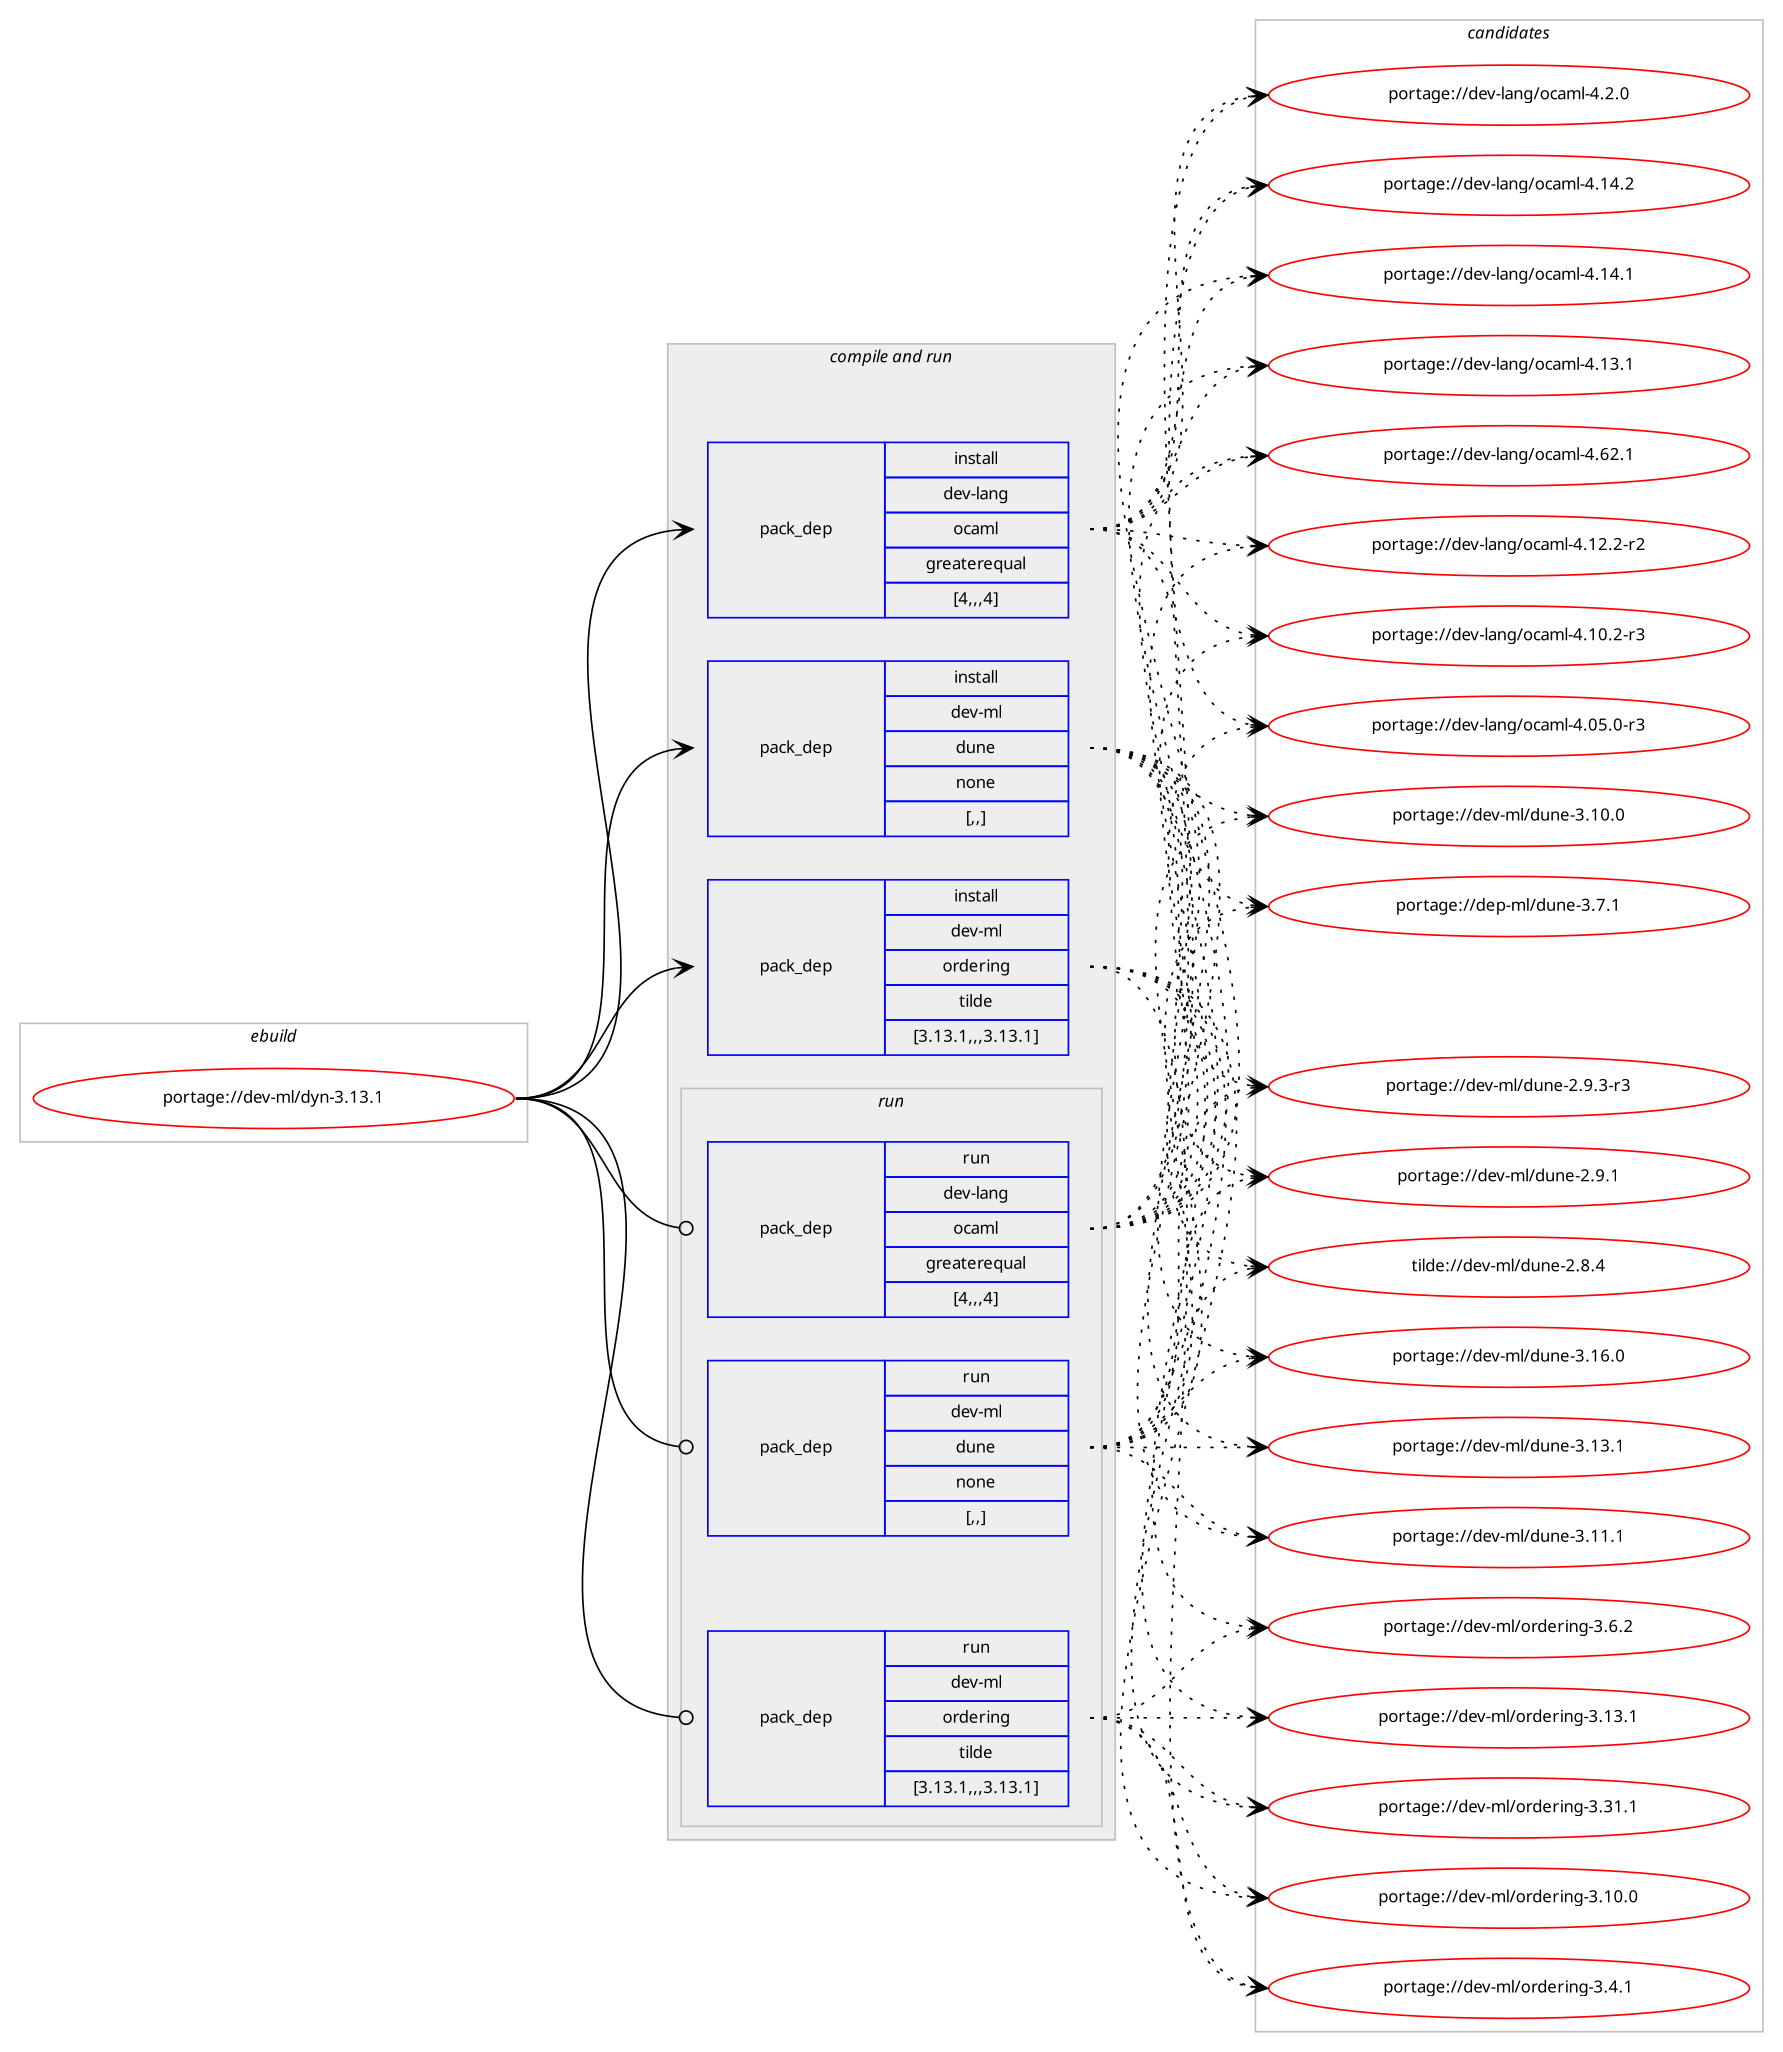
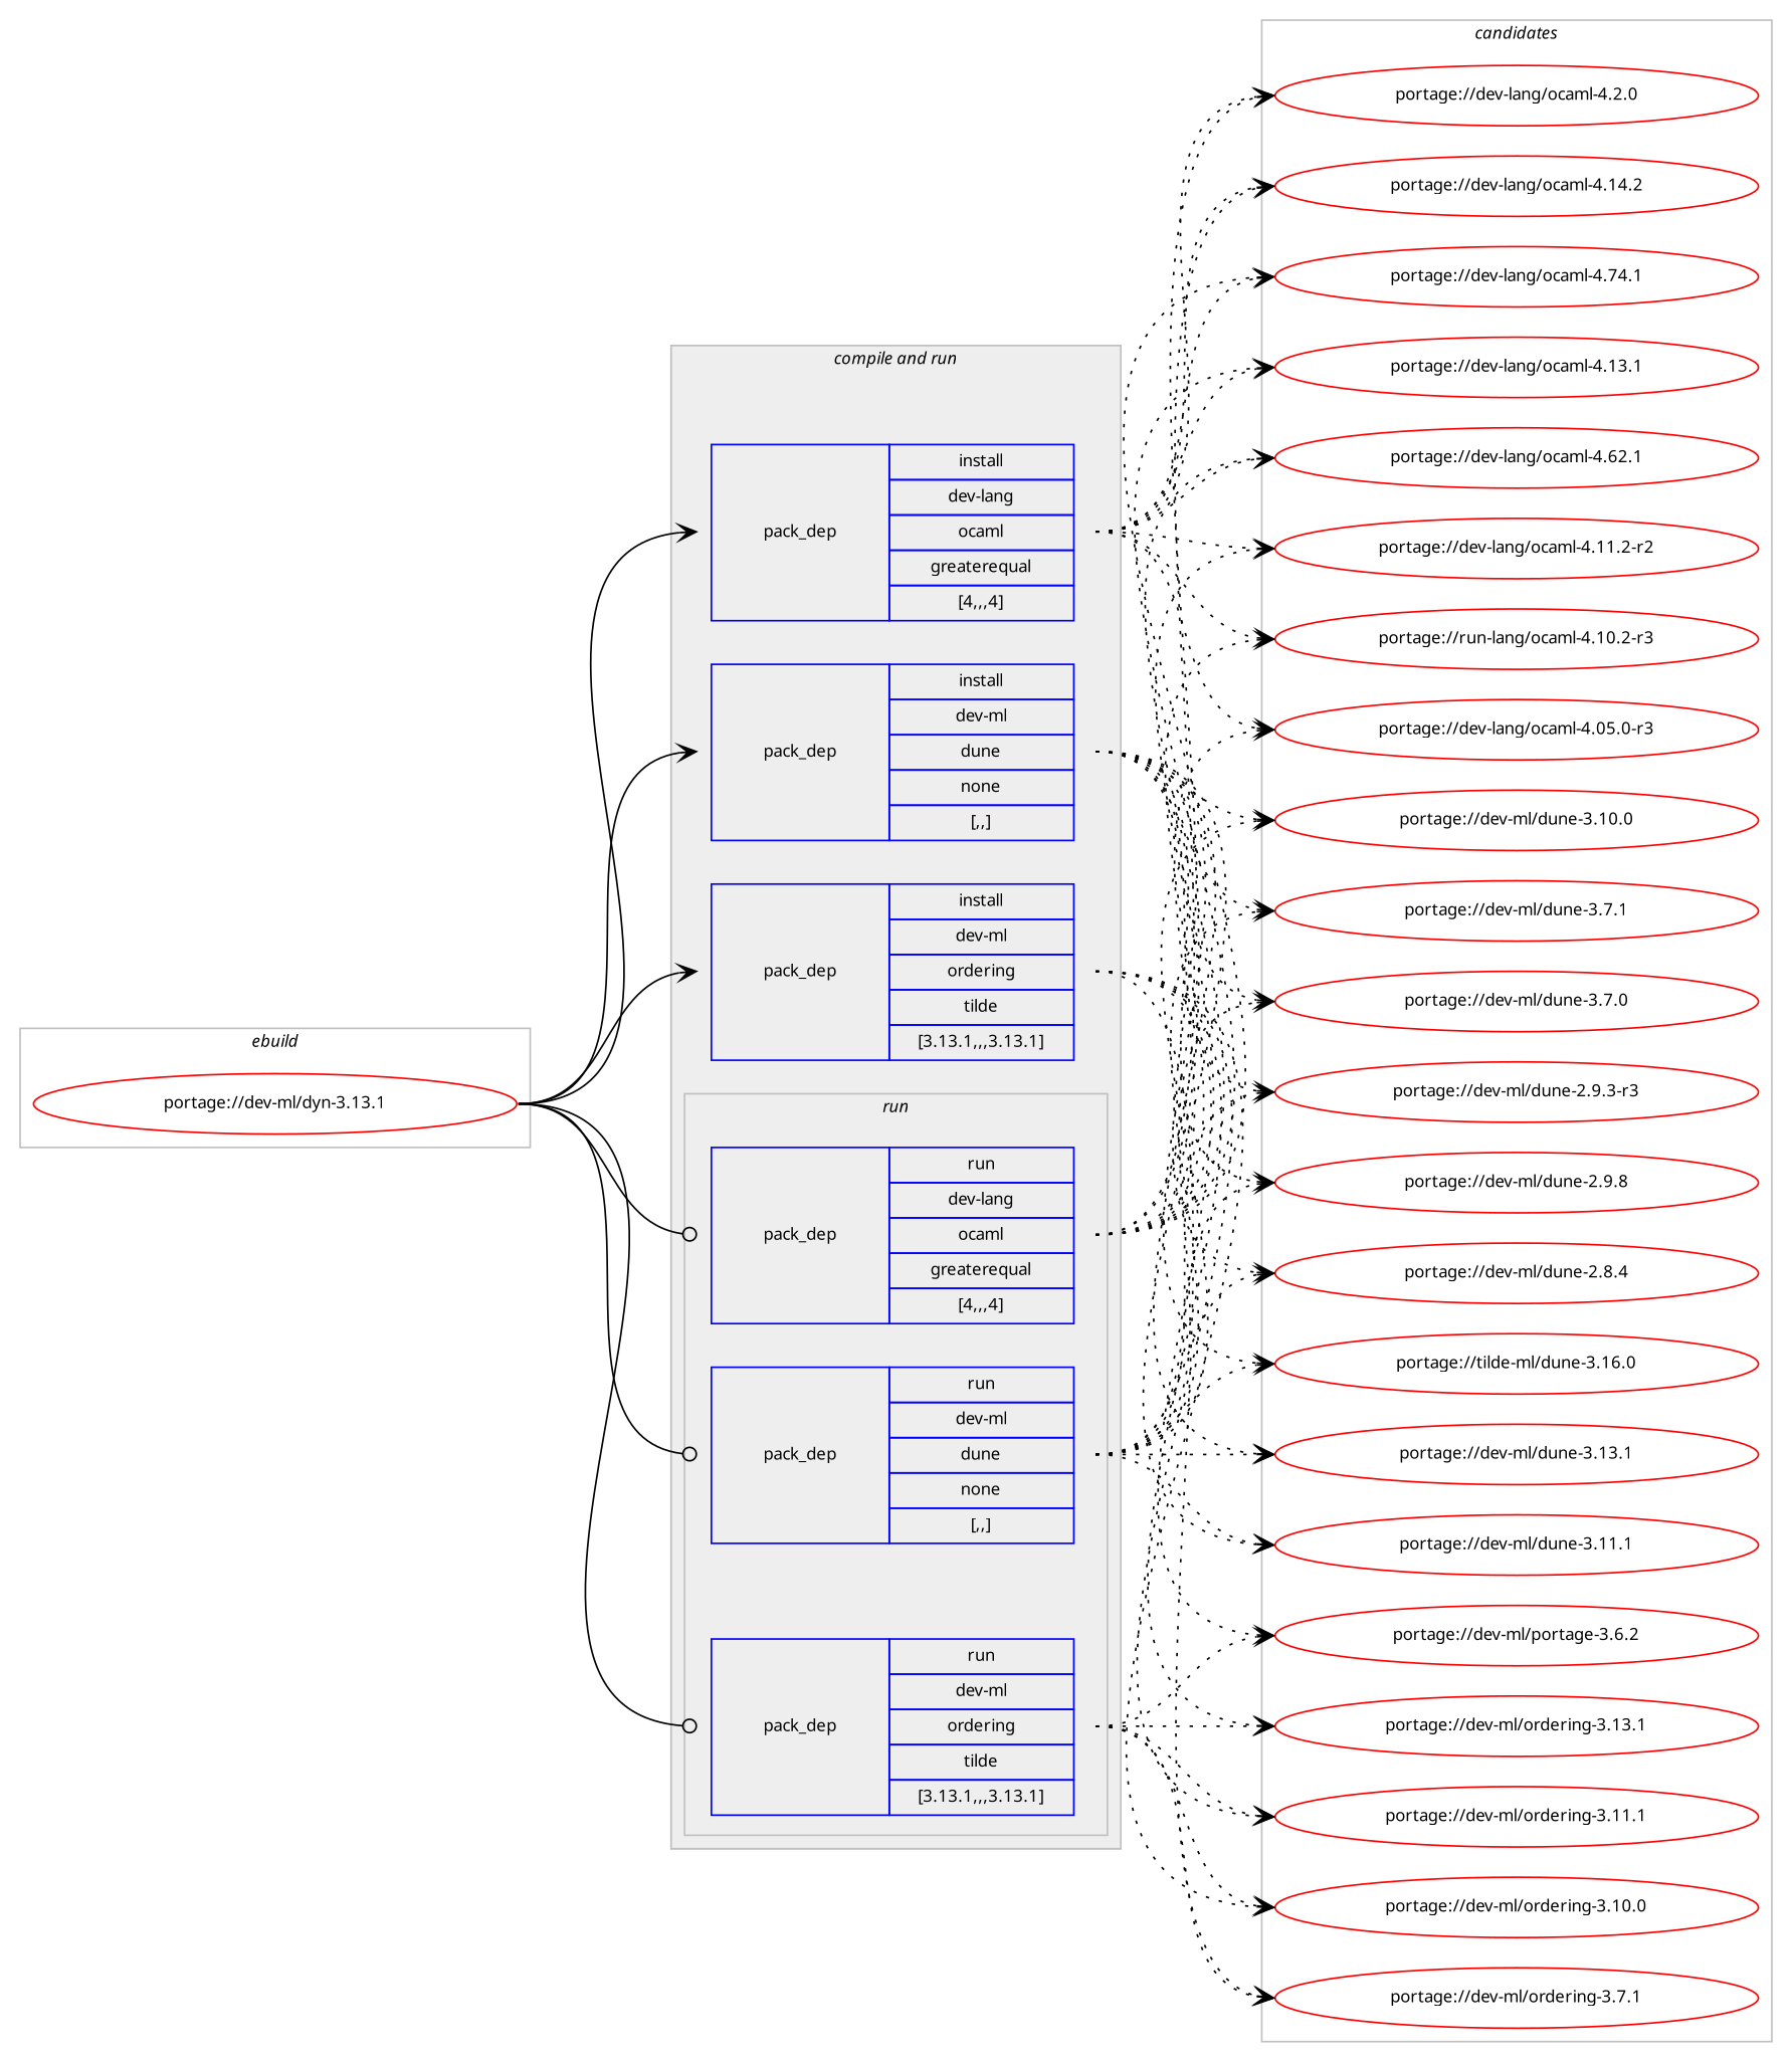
  digraph {
    compound=true
    concentrate=true
    fontname="Noto Sans"
    fontsize=10
    newrank=true
    rankdir=LR
    ranksep=1.5
    node [color=red fontname="Noto Sans" fontsize=10]
    edge [arrowhead=vee fontname="Noto Sans" headport=w style=dotted tailport=e weight=100]
    n1 [label="portage://dev-ml/dyn-3.13.1" width=4]
    n2 [color=blue label=<<TABLE BORDER="0" CELLBORDER="1" CELLSPACING="0" CELLPADDING="4" WIDTH="220"><TR><TD ROWSPAN="6" CELLPADDING="30">pack_dep</TD></TR><TR><TD WIDTH="110">install</TD></TR><TR><TD>dev-lang</TD></TR><TR><TD>ocaml</TD></TR><TR><TD>greaterequal</TD></TR><TR><TD>[4,,,4]</TD></TR></TABLE>> shape=none]
    n3 [color=blue label=<<TABLE BORDER="0" CELLBORDER="1" CELLSPACING="0" CELLPADDING="4" WIDTH="220"><TR><TD ROWSPAN="6" CELLPADDING="30">pack_dep</TD></TR><TR><TD WIDTH="110">install</TD></TR><TR><TD>dev-ml</TD></TR><TR><TD>dune</TD></TR><TR><TD>none</TD></TR><TR><TD>[,,]</TD></TR></TABLE>> shape=none]
    n4 [color=blue label=<<TABLE BORDER="0" CELLBORDER="1" CELLSPACING="0" CELLPADDING="4" WIDTH="220"><TR><TD ROWSPAN="6" CELLPADDING="30">pack_dep</TD></TR><TR><TD WIDTH="110">install</TD></TR><TR><TD>dev-ml</TD></TR><TR><TD>ordering</TD></TR><TR><TD>tilde</TD></TR><TR><TD>[3.13.1,,,3.13.1]</TD></TR></TABLE>> shape=none]
    n5 [color=blue label=<<TABLE BORDER="0" CELLBORDER="1" CELLSPACING="0" CELLPADDING="4" WIDTH="220"><TR><TD ROWSPAN="6" CELLPADDING="30">pack_dep</TD></TR><TR><TD WIDTH="110">run</TD></TR><TR><TD>dev-lang</TD></TR><TR><TD>ocaml</TD></TR><TR><TD>greaterequal</TD></TR><TR><TD>[4,,,4]</TD></TR></TABLE>> shape=none]
    n6 [color=blue label=<<TABLE BORDER="0" CELLBORDER="1" CELLSPACING="0" CELLPADDING="4" WIDTH="220"><TR><TD ROWSPAN="6" CELLPADDING="30">pack_dep</TD></TR><TR><TD WIDTH="110">run</TD></TR><TR><TD>dev-ml</TD></TR><TR><TD>dune</TD></TR><TR><TD>none</TD></TR><TR><TD>[,,]</TD></TR></TABLE>> shape=none]
    n7 [color=blue label=<<TABLE BORDER="0" CELLBORDER="1" CELLSPACING="0" CELLPADDING="4" WIDTH="220"><TR><TD ROWSPAN="6" CELLPADDING="30">pack_dep</TD></TR><TR><TD WIDTH="110">run</TD></TR><TR><TD>dev-ml</TD></TR><TR><TD>ordering</TD></TR><TR><TD>tilde</TD></TR><TR><TD>[3.13.1,,,3.13.1]</TD></TR></TABLE>> shape=none]
    n8 [label="portage://dev-lang/ocaml-4.2.0" width=4]
    n9 [label="portage://dev-lang/ocaml-4.14.2" width=4]
-   n10 [label="portage://dev-lang/ocaml-4.14.1" width=4]
+   n10 [label="portage://dev-lang/ocaml-4.74.1" width=4]
    n11 [label="portage://dev-lang/ocaml-4.13.1" width=4]
    n12 [label="portage://dev-lang/ocaml-4.62.1" width=4]
-   n13 [label="portage://dev-lang/ocaml-4.12.2-r2" width=4]
-   n14 [label="portage://dev-lang/ocaml-4.10.2-r3" width=4]
+   n13 [label="portage://dev-lang/ocaml-4.11.2-r2" width=4]
+   n14 [label="portage://run-lang/ocaml-4.10.2-r3" width=4]
    n15 [label="portage://dev-lang/ocaml-4.05.0-r3" width=4]
-   n16 [label="portage://dev-ml/dune-3.16.0" width=4]
+   n16 [label="portage://tilde-ml/dune-3.16.0" width=4]
    n17 [label="portage://dev-ml/dune-3.13.1" width=4]
    n18 [label="portage://dev-ml/dune-3.11.1" width=4]
    n19 [label="portage://dev-ml/dune-3.10.0" width=4]
-   n20 [label="portage://dep-ml/dune-3.7.1" width=4]
+   n20 [label="portage://dev-ml/dune-3.7.1" width=4]
+   n21 [label="portage://dev-ml/dune-3.7.0" width=4]
    n22 [label="portage://dev-ml/dune-2.9.3-r3" width=4]
-   n23 [label="portage://dev-ml/dune-2.9.1" width=4]
-   n24 [label="tilde://dev-ml/dune-2.8.4" width=4]
+   n23 [label="portage://dev-ml/dune-2.9.8" width=4]
+   n24 [label="portage://dev-ml/dune-2.8.4" width=4]
    n25 [label="portage://dev-ml/ordering-3.13.1" width=4]
-   n26 [label="portage://dev-ml/ordering-3.31.1" width=4]
+   n26 [label="portage://dev-ml/ordering-3.11.1" width=4]
    n27 [label="portage://dev-ml/ordering-3.10.0" width=4]
-   n28 [label="portage://dev-ml/ordering-3.4.1" width=4]
-   n29 [label="portage://dev-ml/ordering-3.6.2" width=4]
+   n28 [label="portage://dev-ml/ordering-3.7.1" width=4]
+   n29 [label="portage://dev-ml/portage-3.6.2" width=4]
    subgraph cluster_1 {
      color=gray
      label=<<i>ebuild</i>>
      n1
    }
    subgraph cluster_2 {
      color=gray
      label=<<i>dependencies</i>>
      subgraph cluster_3 {
        color=gray
        fillcolor="#eeeeee"
        label=<<i>compile</i>>
        style=filled
        subgraph sub_4 {
          color=gray
          fillcolor="#eeeeee"
          label=<<i>compile</i>>
          style=filled
          n2
        }
        subgraph sub_5 {
          color=gray
          fillcolor="#eeeeee"
          label=<<i>compile</i>>
          style=filled
          n3
        }
        subgraph sub_6 {
          color=gray
          fillcolor="#eeeeee"
          label=<<i>compile</i>>
          style=filled
          n4
        }
      }
      subgraph cluster_7 {
        color=gray
        fillcolor="#eeeeee"
        label=<<i>compile and run</i>>
        style=filled
      }
      subgraph cluster_8 {
        color=gray
        fillcolor="#eeeeee"
        label=<<i>run</i>>
        style=filled
        subgraph sub_9 {
          color=gray
          fillcolor="#eeeeee"
          label=<<i>run</i>>
          style=filled
          n5
        }
        subgraph sub_10 {
          color=gray
          fillcolor="#eeeeee"
          label=<<i>run</i>>
          style=filled
          n6
        }
        subgraph sub_11 {
          color=gray
          fillcolor="#eeeeee"
          label=<<i>run</i>>
          style=filled
          n7
        }
      }
    }
    subgraph cluster_12 {
      color=gray
      label=<<i>candidates</i>>
      rank=same
      subgraph sub_13 {
        color=black
        label=<<i>candidates</i>>
        nodesep=1
        rank=same
        n8
        n9
        n10
        n11
        n12
        n13
        n14
        n15
      }
      subgraph sub_14 {
        color=black
        label=<<i>candidates</i>>
        nodesep=1
        rank=same
        n16
        n17
        n18
        n19
        n20
+       n21
        n22
        n23
        n24
      }
      subgraph sub_15 {
        color=black
        label=<<i>candidates</i>>
        nodesep=1
        rank=same
        n25
        n26
        n27
        n28
        n29
      }
      subgraph sub_16 {
        color=black
        label=<<i>candidates</i>>
        nodesep=1
        rank=same
        n8
        n9
        n10
        n11
        n12
        n13
        n14
        n15
      }
      subgraph sub_17 {
        color=black
        label=<<i>candidates</i>>
        nodesep=1
        rank=same
        n16
        n17
        n18
        n19
        n20
+       n21
        n22
        n23
        n24
      }
      subgraph sub_18 {
        color=black
        label=<<i>candidates</i>>
        nodesep=1
        rank=same
        n25
        n26
        n27
        n28
        n29
      }
    }
    n1 -> n2 [style=solid weight=20]
    n1 -> n3 [style=solid weight=20]
    n1 -> n4 [style=solid weight=20]
    n1 -> n5 [arrowhead=odot style=solid weight=20]
    n1 -> n6 [arrowhead=odot style=solid weight=20]
    n1 -> n7 [arrowhead=odot style=solid weight=20]
    n2 -> n8
    n2 -> n9
    n2 -> n10
    n2 -> n11
    n2 -> n12
    n2 -> n13
    n2 -> n14
    n2 -> n15
    n3 -> n16
    n3 -> n17
    n3 -> n18
    n3 -> n19
    n3 -> n20
+   n3 -> n21
    n3 -> n22
    n3 -> n23
    n3 -> n24
    n4 -> n25
    n4 -> n26
    n4 -> n27
    n4 -> n28
    n4 -> n29
    n5 -> n8
    n5 -> n9
    n5 -> n10
    n5 -> n11
    n5 -> n12
    n5 -> n13
    n5 -> n14
    n5 -> n15
    n6 -> n16
    n6 -> n17
    n6 -> n18
    n6 -> n19
    n6 -> n20
+   n6 -> n21
    n6 -> n22
    n6 -> n23
    n6 -> n24
    n7 -> n25
    n7 -> n26
    n7 -> n27
    n7 -> n28
    n7 -> n29
  }
